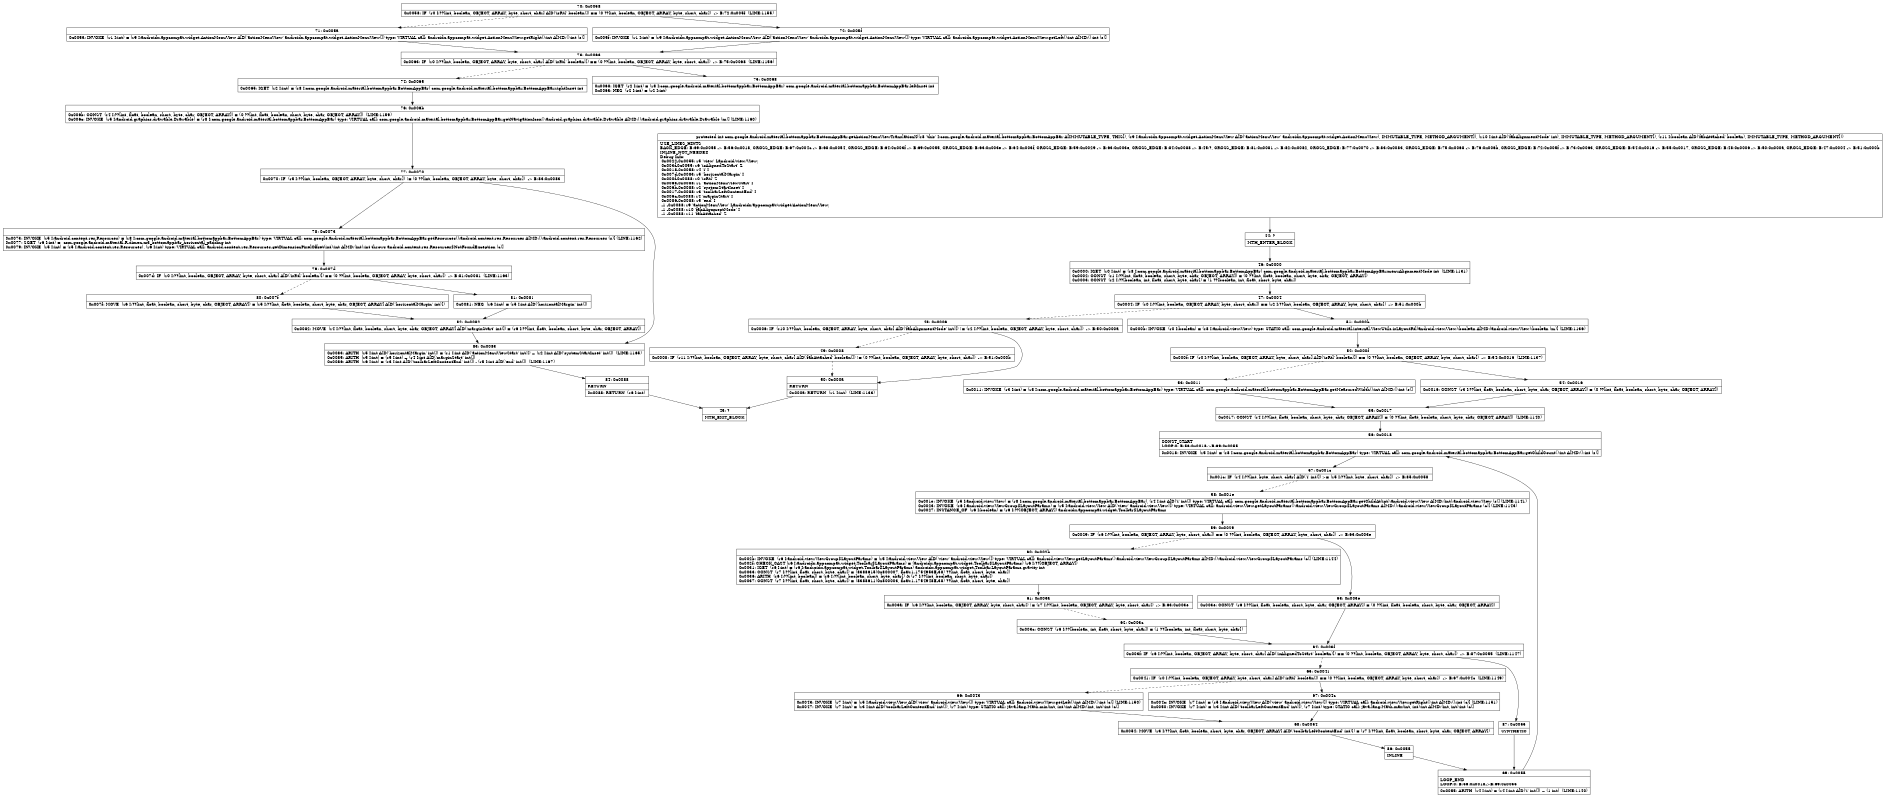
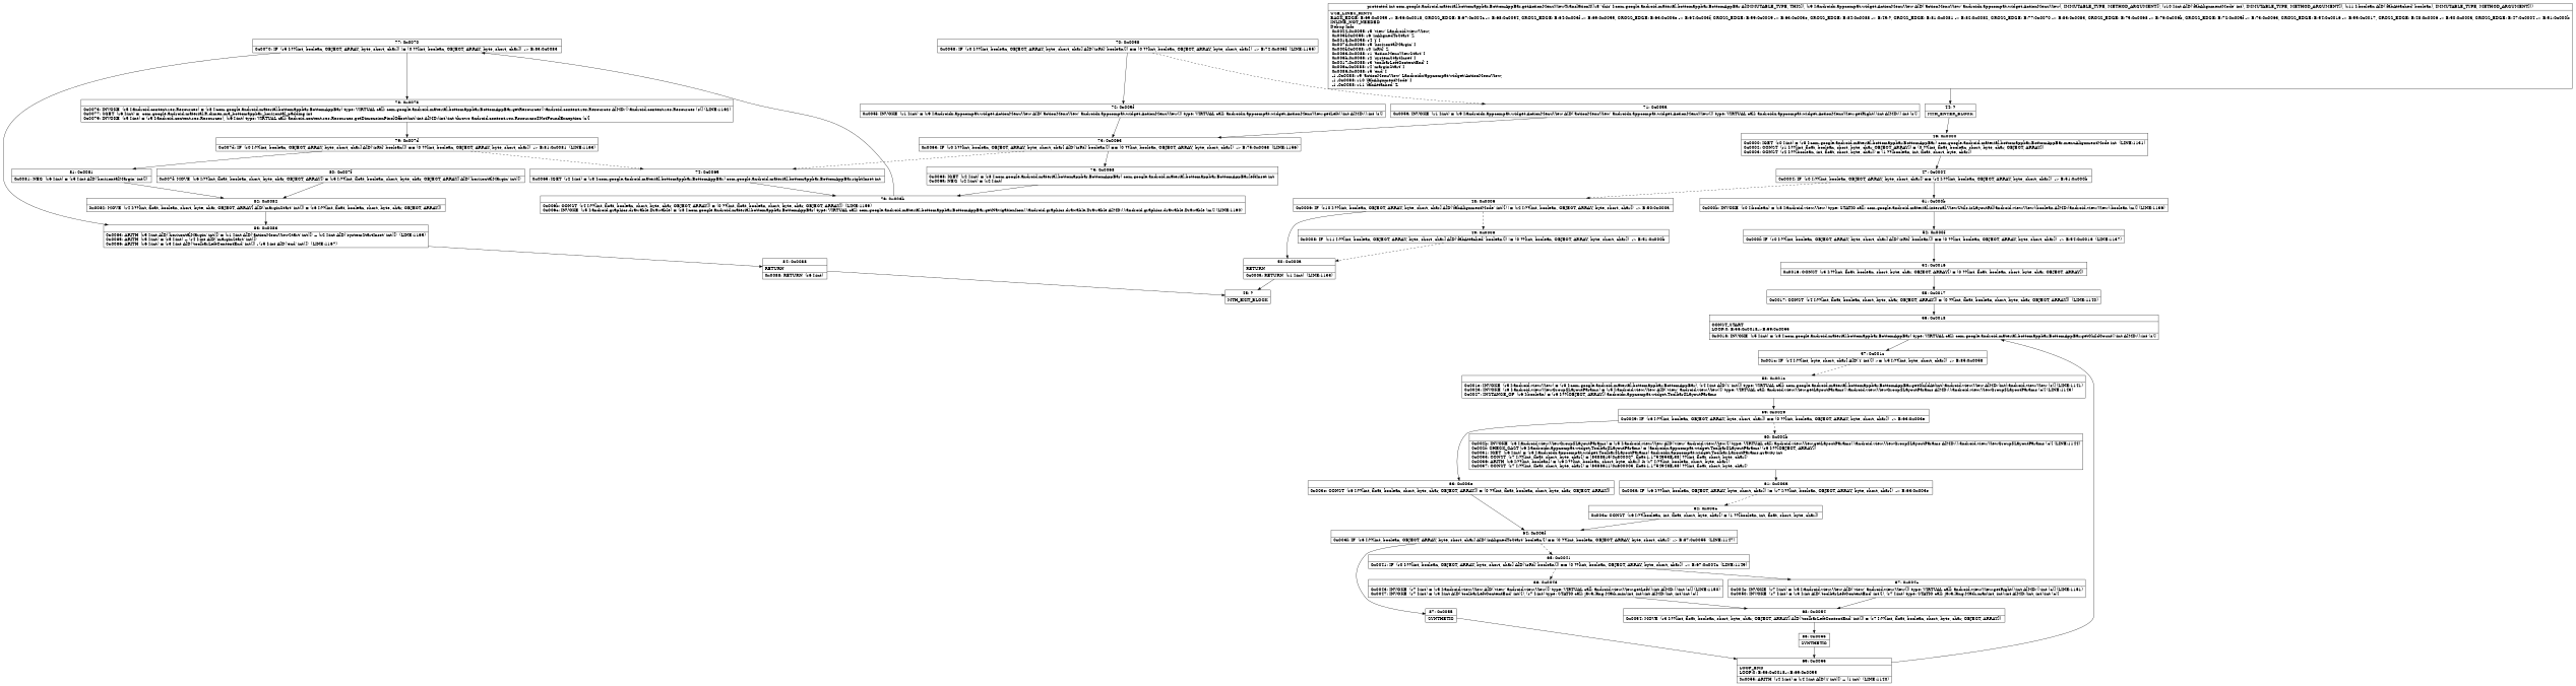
  digraph {
    node [shape=record]
    n1 [label="{44\:\ ?|MTH_ENTER_BLOCK\l}"]
    n2 [label="{46\:\ 0x0000|0x0000: IGET  (r0 I:int) = (r8 I:com.google.android.material.bottomappbar.BottomAppBar) com.google.android.material.bottomappbar.BottomAppBar.menuAlignmentMode int  (LINE:1131)\l0x0002: CONST  (r1 I:??[int, float, boolean, short, byte, char, OBJECT, ARRAY]) = (0 ??[int, float, boolean, short, byte, char, OBJECT, ARRAY]) \l0x0003: CONST  (r2 I:??[boolean, int, float, short, byte, char]) = (1 ??[boolean, int, float, short, byte, char]) \l}"]
    n3 [label="{47\:\ 0x0004|0x0004: IF  (r0 I:??[int, boolean, OBJECT, ARRAY, byte, short, char]) == (r2 I:??[int, boolean, OBJECT, ARRAY, byte, short, char])  \-\> B:51:0x000b \l}"]
    n4 [label="{48\:\ 0x0006|0x0006: IF  (r10 I:??[int, boolean, OBJECT, ARRAY, byte, short, char] A[D('fabAlignmentMode' int)]) != (r2 I:??[int, boolean, OBJECT, ARRAY, byte, short, char])  \-\> B:50:0x000a \l}"]
    n5 [label="{51\:\ 0x000b|0x000b: INVOKE  (r0 I:boolean) = (r8 I:android.view.View) type: STATIC call: com.google.android.material.internal.ViewUtils.isLayoutRtl(android.view.View):boolean A[MD:(android.view.View):boolean (m)] (LINE:1136)\l}"]
    n6 [label="{49\:\ 0x0008|0x0008: IF  (r11 I:??[int, boolean, OBJECT, ARRAY, byte, short, char] A[D('fabAttached' boolean)]) != (0 ??[int, boolean, OBJECT, ARRAY, byte, short, char])  \-\> B:51:0x000b \l}"]
    n7 [label="{50\:\ 0x000a|RETURN\l|0x000a: RETURN  (r1 I:int)  (LINE:1133)\l}"]
    n8 [label="{52\:\ 0x000f|0x000f: IF  (r0 I:??[int, boolean, OBJECT, ARRAY, byte, short, char] A[D('isRtl' boolean)]) == (0 ??[int, boolean, OBJECT, ARRAY, byte, short, char])  \-\> B:54:0x0016  (LINE:1137)\l}"]
    n9 [label="{45\:\ ?|MTH_EXIT_BLOCK\l}"]
-   n10 [label="{53\:\ 0x0011|0x0011: INVOKE  (r3 I:int) = (r8 I:com.google.android.material.bottomappbar.BottomAppBar) type: VIRTUAL call: com.google.android.material.bottomappbar.BottomAppBar.getMeasuredWidth():int A[MD:():int (s)]\l}"]
    n11 [label="{54\:\ 0x0016|0x0016: CONST  (r3 I:??[int, float, boolean, short, byte, char, OBJECT, ARRAY]) = (0 ??[int, float, boolean, short, byte, char, OBJECT, ARRAY]) \l}"]
    n12 [label="{55\:\ 0x0017|0x0017: CONST  (r4 I:??[int, float, boolean, short, byte, char, OBJECT, ARRAY]) = (0 ??[int, float, boolean, short, byte, char, OBJECT, ARRAY])  (LINE:1140)\l}"]
    n13 [label="{56\:\ 0x0018|CONST_START\lLOOP:0: B:56:0x0018\-\>B:69:0x0055\l|0x0018: INVOKE  (r5 I:int) = (r8 I:com.google.android.material.bottomappbar.BottomAppBar) type: VIRTUAL call: com.google.android.material.bottomappbar.BottomAppBar.getChildCount():int A[MD:():int (s)]\l}"]
    n14 [label="{57\:\ 0x001c|0x001c: IF  (r4 I:??[int, byte, short, char] A[D('i' int)]) \>= (r5 I:??[int, byte, short, char])  \-\> B:85:0x0058 \l}"]
    n15 [label="{58\:\ 0x001e|0x001e: INVOKE  (r5 I:android.view.View) = (r8 I:com.google.android.material.bottomappbar.BottomAppBar), (r4 I:int A[D('i' int)]) type: VIRTUAL call: com.google.android.material.bottomappbar.BottomAppBar.getChildAt(int):android.view.View A[MD:(int):android.view.View (s)] (LINE:1141)\l0x0023: INVOKE  (r6 I:android.view.ViewGroup$LayoutParams) = (r5 I:android.view.View A[D('view' android.view.View)]) type: VIRTUAL call: android.view.View.getLayoutParams():android.view.ViewGroup$LayoutParams A[MD:():android.view.ViewGroup$LayoutParams (c)] (LINE:1143)\l0x0027: INSTANCE_OF  (r6 I:boolean) = (r6 I:??[OBJECT, ARRAY]) androidx.appcompat.widget.Toolbar$LayoutParams \l}"]
    n16 [label="{59\:\ 0x0029|0x0029: IF  (r6 I:??[int, boolean, OBJECT, ARRAY, byte, short, char]) == (0 ??[int, boolean, OBJECT, ARRAY, byte, short, char])  \-\> B:63:0x003e \l}"]
    n17 [label="{60\:\ 0x002b|0x002b: INVOKE  (r6 I:android.view.ViewGroup$LayoutParams) = (r5 I:android.view.View A[D('view' android.view.View)]) type: VIRTUAL call: android.view.View.getLayoutParams():android.view.ViewGroup$LayoutParams A[MD:():android.view.ViewGroup$LayoutParams (c)] (LINE:1144)\l0x002f: CHECK_CAST (r6 I:androidx.appcompat.widget.Toolbar$LayoutParams) = (androidx.appcompat.widget.Toolbar$LayoutParams) (r6 I:??[OBJECT, ARRAY]) \l0x0031: IGET  (r6 I:int) = (r6 I:androidx.appcompat.widget.Toolbar$LayoutParams) androidx.appcompat.widget.Toolbar.LayoutParams.gravity int \l0x0033: CONST  (r7 I:??[int, float, short, byte, char]) = (8388615(0x800007, float:1.1754953E\-38) ??[int, float, short, byte, char]) \l0x0036: ARITH  (r6 I:??[int, boolean]) = (r6 I:??[int, boolean, short, byte, char]) & (r7 I:??[int, boolean, short, byte, char]) \l0x0037: CONST  (r7 I:??[int, float, short, byte, char]) = (8388611(0x800003, float:1.1754948E\-38) ??[int, float, short, byte, char]) \l}"]
    n18 [label="{63\:\ 0x003e|0x003e: CONST  (r6 I:??[int, float, boolean, short, byte, char, OBJECT, ARRAY]) = (0 ??[int, float, boolean, short, byte, char, OBJECT, ARRAY]) \l}"]
    n19 [label="{61\:\ 0x003a|0x003a: IF  (r6 I:??[int, boolean, OBJECT, ARRAY, byte, short, char]) != (r7 I:??[int, boolean, OBJECT, ARRAY, byte, short, char])  \-\> B:63:0x003e \l}"]
    n20 [label="{64\:\ 0x003f|0x003f: IF  (r6 I:??[int, boolean, OBJECT, ARRAY, byte, short, char] A[D('isAlignedToStart' boolean)]) == (0 ??[int, boolean, OBJECT, ARRAY, byte, short, char])  \-\> B:87:0x0055  (LINE:1147)\l}"]
    n21 [label="{62\:\ 0x003c|0x003c: CONST  (r6 I:??[boolean, int, float, short, byte, char]) = (1 ??[boolean, int, float, short, byte, char]) \l}"]
    n22 [label="{65\:\ 0x0041|0x0041: IF  (r0 I:??[int, boolean, OBJECT, ARRAY, byte, short, char] A[D('isRtl' boolean)]) == (0 ??[int, boolean, OBJECT, ARRAY, byte, short, char])  \-\> B:67:0x004c  (LINE:1149)\l}"]
    n23 [label="{87\:\ 0x0055|SYNTHETIC\l}"]
    n24 [label="{66\:\ 0x0043|0x0043: INVOKE  (r7 I:int) = (r5 I:android.view.View A[D('view' android.view.View)]) type: VIRTUAL call: android.view.View.getLeft():int A[MD:():int (c)] (LINE:1150)\l0x0047: INVOKE  (r7 I:int) = (r3 I:int A[D('toolbarLeftContentEnd' int)]), (r7 I:int) type: STATIC call: java.lang.Math.min(int, int):int A[MD:(int, int):int (c)]\l}"]
    n25 [label="{67\:\ 0x004c|0x004c: INVOKE  (r7 I:int) = (r5 I:android.view.View A[D('view' android.view.View)]) type: VIRTUAL call: android.view.View.getRight():int A[MD:():int (c)] (LINE:1151)\l0x0050: INVOKE  (r7 I:int) = (r3 I:int A[D('toolbarLeftContentEnd' int)]), (r7 I:int) type: STATIC call: java.lang.Math.max(int, int):int A[MD:(int, int):int (c)]\l}"]
    n26 [label="{69\:\ 0x0055|LOOP_END\lLOOP:0: B:56:0x0018\-\>B:69:0x0055\l|0x0055: ARITH  (r4 I:int) = (r4 I:int A[D('i' int)]) + (1 int)  (LINE:1140)\l}"]
    n27 [label="{68\:\ 0x0054|0x0054: MOVE  (r3 I:??[int, float, boolean, short, byte, char, OBJECT, ARRAY] A[D('toolbarLeftContentEnd' int)]) = (r7 I:??[int, float, boolean, short, byte, char, OBJECT, ARRAY]) \l}"]
-   n28 [label="{86\:\ 0x0055|INLINE\l}"]
+   n28 [label="{86\:\ 0x0055|SYNTHETIC\l}"]
    n29 [label="{70\:\ 0x0058|0x0058: IF  (r0 I:??[int, boolean, OBJECT, ARRAY, byte, short, char] A[D('isRtl' boolean)]) == (0 ??[int, boolean, OBJECT, ARRAY, byte, short, char])  \-\> B:72:0x005f  (LINE:1155)\l}"]
    n30 [label="{71\:\ 0x005a|0x005a: INVOKE  (r1 I:int) = (r9 I:androidx.appcompat.widget.ActionMenuView A[D('actionMenuView' androidx.appcompat.widget.ActionMenuView)]) type: VIRTUAL call: androidx.appcompat.widget.ActionMenuView.getRight():int A[MD:():int (s)]\l}"]
    n31 [label="{72\:\ 0x005f|0x005f: INVOKE  (r1 I:int) = (r9 I:androidx.appcompat.widget.ActionMenuView A[D('actionMenuView' androidx.appcompat.widget.ActionMenuView)]) type: VIRTUAL call: androidx.appcompat.widget.ActionMenuView.getLeft():int A[MD:():int (s)]\l}"]
    n32 [label="{73\:\ 0x0063|0x0063: IF  (r0 I:??[int, boolean, OBJECT, ARRAY, byte, short, char] A[D('isRtl' boolean)]) == (0 ??[int, boolean, OBJECT, ARRAY, byte, short, char])  \-\> B:75:0x0068  (LINE:1156)\l}"]
    n33 [label="{74\:\ 0x0065|0x0065: IGET  (r2 I:int) = (r8 I:com.google.android.material.bottomappbar.BottomAppBar) com.google.android.material.bottomappbar.BottomAppBar.rightInset int \l}"]
    n34 [label="{75\:\ 0x0068|0x0068: IGET  (r2 I:int) = (r8 I:com.google.android.material.bottomappbar.BottomAppBar) com.google.android.material.bottomappbar.BottomAppBar.leftInset int \l0x006a: NEG  (r2 I:int) = (r2 I:int) \l}"]
    n35 [label="{76\:\ 0x006b|0x006b: CONST  (r4 I:??[int, float, boolean, short, byte, char, OBJECT, ARRAY]) = (0 ??[int, float, boolean, short, byte, char, OBJECT, ARRAY])  (LINE:1159)\l0x006c: INVOKE  (r5 I:android.graphics.drawable.Drawable) = (r8 I:com.google.android.material.bottomappbar.BottomAppBar) type: VIRTUAL call: com.google.android.material.bottomappbar.BottomAppBar.getNavigationIcon():android.graphics.drawable.Drawable A[MD:():android.graphics.drawable.Drawable (m)] (LINE:1160)\l}"]
    n36 [label="{77\:\ 0x0070|0x0070: IF  (r5 I:??[int, boolean, OBJECT, ARRAY, byte, short, char]) != (0 ??[int, boolean, OBJECT, ARRAY, byte, short, char])  \-\> B:83:0x0083 \l}"]
    n37 [label="{78\:\ 0x0073|0x0073: INVOKE  (r5 I:android.content.res.Resources) = (r8 I:com.google.android.material.bottomappbar.BottomAppBar) type: VIRTUAL call: com.google.android.material.bottomappbar.BottomAppBar.getResources():android.content.res.Resources A[MD:():android.content.res.Resources (s)] (LINE:1162)\l0x0077: SGET  (r6 I:int) =  com.google.android.material.R.dimen.m3_bottomappbar_horizontal_padding int \l0x0079: INVOKE  (r5 I:int) = (r5 I:android.content.res.Resources), (r6 I:int) type: VIRTUAL call: android.content.res.Resources.getDimensionPixelOffset(int):int A[MD:(int):int throws android.content.res.Resources$NotFoundException (c)]\l}"]
    n38 [label="{83\:\ 0x0083|0x0083: ARITH  (r5 I:int A[D('horizontalMargin' int)]) = (r1 I:int A[D('actionMenuViewStart' int)]) + (r2 I:int A[D('systemStartInset' int)])  (LINE:1165)\l0x0085: ARITH  (r5 I:int) = (r5 I:int) + (r4 I:int A[D('marginStart' int)]) \l0x0086: ARITH  (r6 I:int) = (r3 I:int A[D('toolbarLeftContentEnd' int)]) \- (r5 I:int A[D('end' int)])  (LINE:1167)\l}"]
    n39 [label="{79\:\ 0x007d|0x007d: IF  (r0 I:??[int, boolean, OBJECT, ARRAY, byte, short, char] A[D('isRtl' boolean)]) == (0 ??[int, boolean, OBJECT, ARRAY, byte, short, char])  \-\> B:81:0x0081  (LINE:1163)\l}"]
    n40 [label="{84\:\ 0x0088|RETURN\l|0x0088: RETURN  (r6 I:int) \l}"]
    n41 [label="{80\:\ 0x007f|0x007f: MOVE  (r6 I:??[int, float, boolean, short, byte, char, OBJECT, ARRAY]) = (r5 I:??[int, float, boolean, short, byte, char, OBJECT, ARRAY] A[D('horizontalMargin' int)]) \l}"]
    n42 [label="{81\:\ 0x0081|0x0081: NEG  (r6 I:int) = (r5 I:int A[D('horizontalMargin' int)]) \l}"]
    n43 [label="{82\:\ 0x0082|0x0082: MOVE  (r4 I:??[int, float, boolean, short, byte, char, OBJECT, ARRAY] A[D('marginStart' int)]) = (r6 I:??[int, float, boolean, short, byte, char, OBJECT, ARRAY]) \l}"]
    n44 [label="{protected int com.google.android.material.bottomappbar.BottomAppBar.getActionMenuViewTranslationX((r8 'this' I:com.google.android.material.bottomappbar.BottomAppBar A[IMMUTABLE_TYPE, THIS]), (r9 I:androidx.appcompat.widget.ActionMenuView A[D('actionMenuView' androidx.appcompat.widget.ActionMenuView), IMMUTABLE_TYPE, METHOD_ARGUMENT]), (r10 I:int A[D('fabAlignmentMode' int), IMMUTABLE_TYPE, METHOD_ARGUMENT]), (r11 I:boolean A[D('fabAttached' boolean), IMMUTABLE_TYPE, METHOD_ARGUMENT]))  | USE_LINES_HINTS\lBACK_EDGE: B:69:0x0055 \-\> B:56:0x0018, CROSS_EDGE: B:67:0x004c \-\> B:68:0x0054, CROSS_EDGE: B:64:0x003f \-\> B:69:0x0055, CROSS_EDGE: B:63:0x003e \-\> B:64:0x003f, CROSS_EDGE: B:59:0x0029 \-\> B:63:0x003e, CROSS_EDGE: B:84:0x0088 \-\> B:45:?, CROSS_EDGE: B:81:0x0081 \-\> B:82:0x0082, CROSS_EDGE: B:77:0x0070 \-\> B:83:0x0083, CROSS_EDGE: B:75:0x0068 \-\> B:76:0x006b, CROSS_EDGE: B:72:0x005f \-\> B:73:0x0063, CROSS_EDGE: B:54:0x0016 \-\> B:55:0x0017, CROSS_EDGE: B:48:0x0006 \-\> B:50:0x000a, CROSS_EDGE: B:47:0x0004 \-\> B:51:0x000b\lINLINE_NOT_NEEDED\lDebug Info:\l  0x0022\-0x0055: r5 'view' Landroid\/view\/View;\l  0x003f\-0x0055: r6 'isAlignedToStart' Z\l  0x0018\-0x0058: r4 'i' I\l  0x007d\-0x0083: r5 'horizontalMargin' I\l  0x000f\-0x0088: r0 'isRtl' Z\l  0x0063\-0x0088: r1 'actionMenuViewStart' I\l  0x006b\-0x0088: r2 'systemStartInset' I\l  0x0017\-0x0088: r3 'toolbarLeftContentEnd' I\l  0x006c\-0x0088: r4 'marginStart' I\l  0x0086\-0x0088: r5 'end' I\l  \-1 \-0x0088: r9 'actionMenuView' Landroidx\/appcompat\/widget\/ActionMenuView;\l  \-1 \-0x0088: r10 'fabAlignmentMode' I\l  \-1 \-0x0088: r11 'fabAttached' Z\l}"]
    n1 -> n2
    n2 -> n3
    n3 -> n4 [style=dashed]
    n3 -> n5
    n4 -> n6 [style=dashed]
    n4 -> n7
    n5 -> n8
    n6 -> n7 [style=dashed]
    n7 -> n9
-   n8 -> n10 [style=dashed]
    n8 -> n11
-   n10 -> n12
    n11 -> n12
    n12 -> n13
    n13 -> n14
    n14 -> n15 [style=dashed]
    n15 -> n16
    n16 -> n17 [style=dashed]
    n16 -> n18
    n17 -> n19
    n18 -> n20
    n19 -> n21 [style=dashed]
    n20 -> n22 [style=dashed]
    n20 -> n23
    n21 -> n20
    n22 -> n24 [style=dashed]
    n22 -> n25
    n23 -> n26
    n24 -> n27
    n25 -> n27
    n26 -> n13
    n27 -> n28
    n28 -> n26
    n29 -> n30 [style=dashed]
    n29 -> n31
    n30 -> n32
    n31 -> n32
    n32 -> n33 [style=dashed]
    n32 -> n34
    n33 -> n35
+   n34 -> n35
    n35 -> n36
    n36 -> n37 [style=solid]
    n36 -> n38
    n37 -> n39
    n38 -> n40
-   n39 -> n41 [style=dashed]
+   n39 -> n33 [style=dashed]
    n39 -> n42
    n40 -> n9
    n41 -> n43
    n42 -> n43
    n43 -> n38
    n44 -> n1
  }
